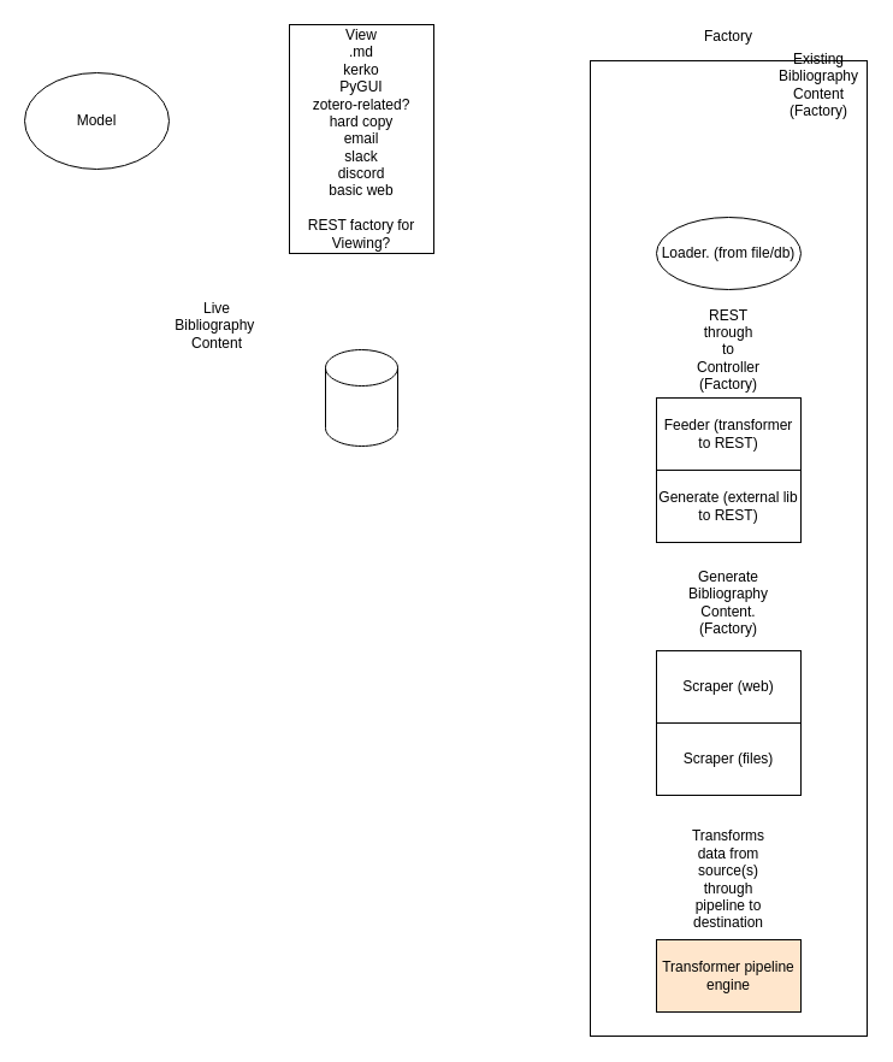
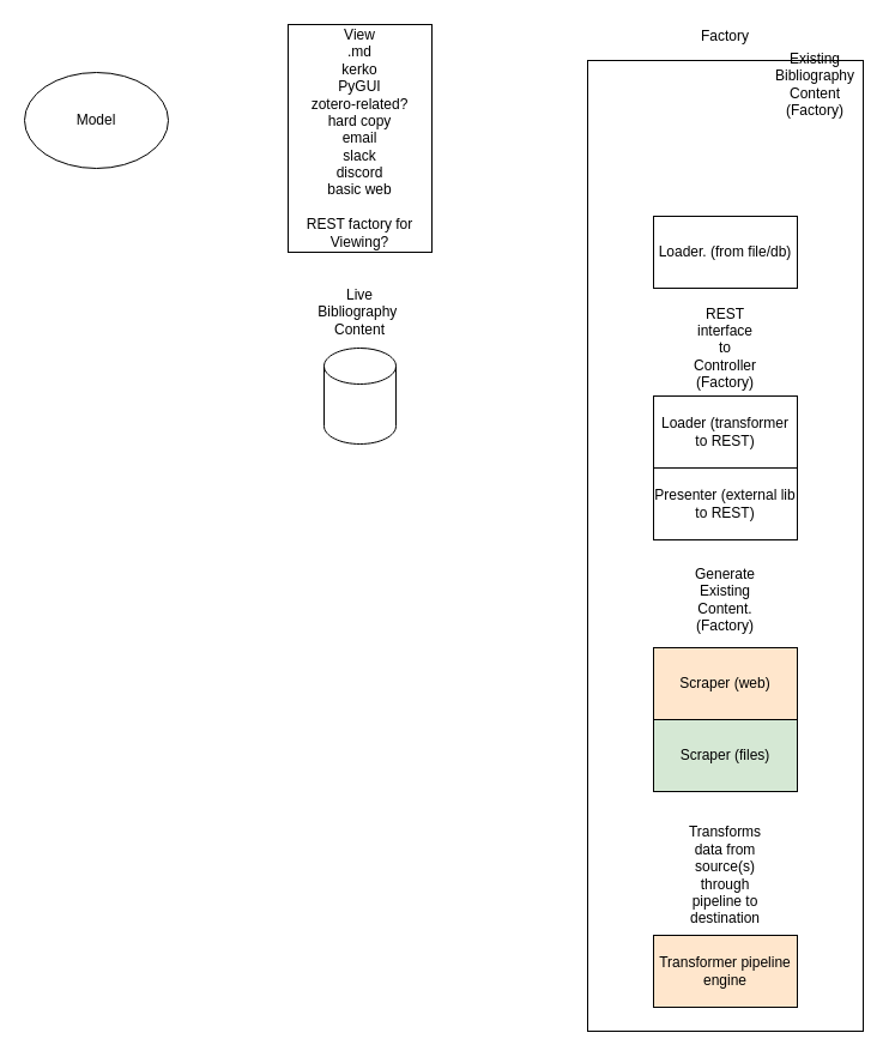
  <mxCell id="0" />
  <mxCell id="1" parent="0" />
- <mxCell id="2" value="Scraper (web)" style="rounded=0;whiteSpace=wrap;html=1;" parent="1" vertex="1"><mxGeometry x="545" y="540" width="120" height="60" as="geometry" /></mxCell>
- <mxCell id="3" value="Generate (external lib to REST)" style="rounded=0;whiteSpace=wrap;html=1;" parent="1" vertex="1"><mxGeometry x="545" y="390" width="120" height="60" as="geometry" /></mxCell>
+ <mxCell id="2" value="Scraper (web)" style="rounded=0;whiteSpace=wrap;html=1;fillColor=#ffe6cc;" parent="1" vertex="1"><mxGeometry x="545" y="540" width="120" height="60" as="geometry" /></mxCell>
+ <mxCell id="3" value="Presenter (external lib to REST)" style="rounded=0;whiteSpace=wrap;html=1;" parent="1" vertex="1"><mxGeometry x="545" y="390" width="120" height="60" as="geometry" /></mxCell>
  <mxCell id="4" value="Model" style="ellipse;whiteSpace=wrap;html=1;" parent="1" vertex="1"><mxGeometry x="20" y="60" width="120" height="80" as="geometry" /></mxCell>
  <mxCell id="5" value="Transformer pipeline engine" style="rounded=0;whiteSpace=wrap;html=1;fillColor=#ffe6cc;" parent="1" vertex="1"><mxGeometry x="545" y="780" width="120" height="60" as="geometry" /></mxCell>
- <mxCell id="6" value="Feeder (transformer to REST)" style="rounded=0;whiteSpace=wrap;html=1;" parent="1" vertex="1"><mxGeometry x="545" y="330" width="120" height="60" as="geometry" /></mxCell>
- <mxCell id="7" value="Loader. (from file/db)" style="ellipse;whiteSpace=wrap;html=1;" parent="1" vertex="1"><mxGeometry x="545" y="180" width="120" height="60" as="geometry" /></mxCell>
- <mxCell id="8" value="Scraper (files)" style="rounded=0;whiteSpace=wrap;html=1;" parent="1" vertex="1"><mxGeometry x="545" y="600" width="120" height="60" as="geometry" /></mxCell>
+ <mxCell id="6" value="Loader (transformer to REST)" style="rounded=0;whiteSpace=wrap;html=1;" parent="1" vertex="1"><mxGeometry x="545" y="330" width="120" height="60" as="geometry" /></mxCell>
+ <mxCell id="7" value="Loader. (from file/db)" style="rounded=0;whiteSpace=wrap;html=1;" parent="1" vertex="1"><mxGeometry x="545" y="180" width="120" height="60" as="geometry" /></mxCell>
+ <mxCell id="8" value="Scraper (files)" style="rounded=0;whiteSpace=wrap;html=1;fillColor=#d5e8d4;" parent="1" vertex="1"><mxGeometry x="545" y="600" width="120" height="60" as="geometry" /></mxCell>
  <mxCell id="9" value="View&lt;br&gt;.md&lt;br&gt;kerko&lt;br&gt;PyGUI&lt;br&gt;zotero-related?&lt;br&gt;hard copy&lt;br&gt;email&lt;br&gt;slack&lt;br&gt;discord&lt;br&gt;basic web&lt;br&gt;&lt;br&gt;REST factory for Viewing?" style="rounded=0;whiteSpace=wrap;html=1;" parent="1" vertex="1"><mxGeometry x="240" y="20" width="120" height="190" as="geometry" /></mxCell>
  <mxCell id="10" value="Existing&lt;br&gt;Bibliography Content (Factory)" style="text;html=1;strokeColor=none;fillColor=none;align=center;verticalAlign=middle;whiteSpace=wrap;rounded=0;" vertex="1" parent="1"><mxGeometry x="660" y="60" width="40" height="20" as="geometry" /></mxCell>
- <mxCell id="11" value="Generate&lt;br&gt;Bibliography&lt;br&gt;Content. (Factory)" style="text;html=1;strokeColor=none;fillColor=none;align=center;verticalAlign=middle;whiteSpace=wrap;rounded=0;" vertex="1" parent="1"><mxGeometry x="585" y="490" width="40" height="20" as="geometry" /></mxCell>
+ <mxCell id="11" value="Generate&lt;br&gt;Existing&lt;br&gt;Content. (Factory)" style="text;html=1;strokeColor=none;fillColor=none;align=center;verticalAlign=middle;whiteSpace=wrap;rounded=0;" vertex="1" parent="1"><mxGeometry x="585" y="490" width="40" height="20" as="geometry" /></mxCell>
  <mxCell id="12" value="" style="shape=cylinder3;whiteSpace=wrap;html=1;boundedLbl=1;backgroundOutline=1;size=15;" vertex="1" parent="1"><mxGeometry x="270" y="290" width="60" height="80" as="geometry" /></mxCell>
- <mxCell id="13" value="REST through to Controller (Factory)" style="text;html=1;strokeColor=none;fillColor=none;align=center;verticalAlign=middle;whiteSpace=wrap;rounded=0;" vertex="1" parent="1"><mxGeometry x="585" y="280" width="40" height="20" as="geometry" /></mxCell>
+ <mxCell id="13" value="REST interface to Controller (Factory)" style="text;html=1;strokeColor=none;fillColor=none;align=center;verticalAlign=middle;whiteSpace=wrap;rounded=0;" vertex="1" parent="1"><mxGeometry x="585" y="280" width="40" height="20" as="geometry" /></mxCell>
  <mxCell id="14" value="Transforms data from source(s) through pipeline to destination" style="text;html=1;strokeColor=none;fillColor=none;align=center;verticalAlign=middle;whiteSpace=wrap;rounded=0;" vertex="1" parent="1"><mxGeometry x="585" y="720" width="40" height="20" as="geometry" /></mxCell>
  <mxCell id="15" value="" style="rounded=0;whiteSpace=wrap;html=1;fillColor=none;" vertex="1" parent="1"><mxGeometry x="490" y="50" width="230" height="810" as="geometry" /></mxCell>
- <mxCell id="16" value="Live Bibliography&amp;nbsp;&lt;br&gt;Content" style="text;html=1;strokeColor=none;fillColor=none;align=center;verticalAlign=middle;whiteSpace=wrap;rounded=0;" vertex="1" parent="1"><mxGeometry x="160" y="260" width="40" height="20" as="geometry" /></mxCell>
+ <mxCell id="16" value="Live Bibliography&amp;nbsp;&lt;br&gt;Content" style="text;html=1;strokeColor=none;fillColor=none;align=center;verticalAlign=middle;whiteSpace=wrap;rounded=0;" vertex="1" parent="1"><mxGeometry x="280" y="250" width="40" height="20" as="geometry" /></mxCell>
  <mxCell id="17" value="Factory" style="text;html=1;strokeColor=none;fillColor=none;align=center;verticalAlign=middle;whiteSpace=wrap;rounded=0;" vertex="1" parent="1"><mxGeometry x="585" y="20" width="40" height="20" as="geometry" /></mxCell>
